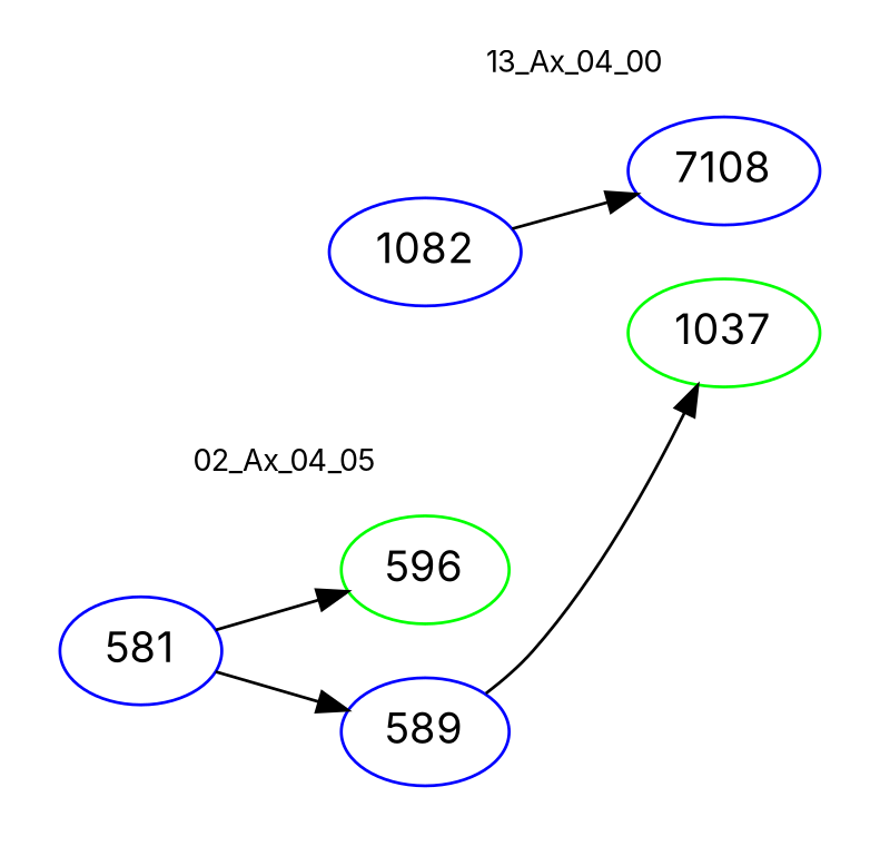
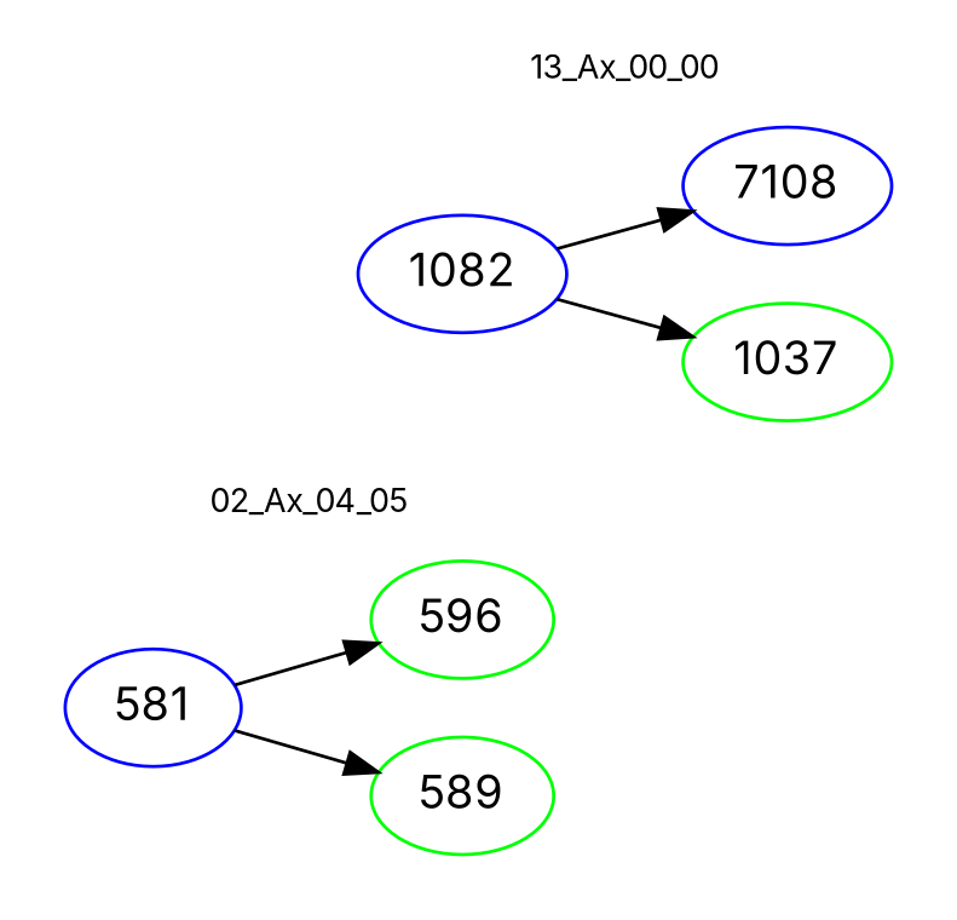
  digraph {
    fontname=Inter
    rankdir=LR
    node [color=blue fontname=Inter]
    edge [color=black fontname=Inter]
    n1 [label=1082]
    n2 [color=green label=1037]
    n3 [label=7108]
    n4 [label=581]
-   n5 [label=589]
+   n5 [color=green label=589]
    n6 [color=green label=596]
    subgraph cluster_1 {
      color=white
      fontsize=10
-     label="13_Ax_04_00"
+     label="13_Ax_00_00"
      n1
      n2
      n3
    }
    subgraph cluster_2 {
      color=white
      fontsize=10
      label="02_Ax_04_05"
      n4
      n5
      n6
    }
-   n5 -> n2
+   n1 -> n2
    n1 -> n3
    n4 -> n5
    n4 -> n6
  }
